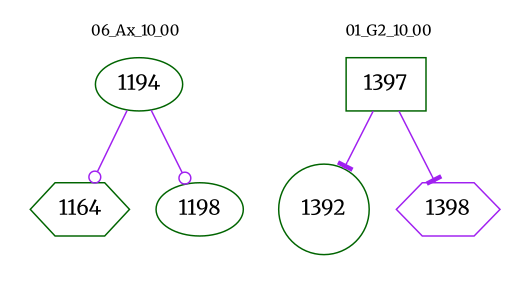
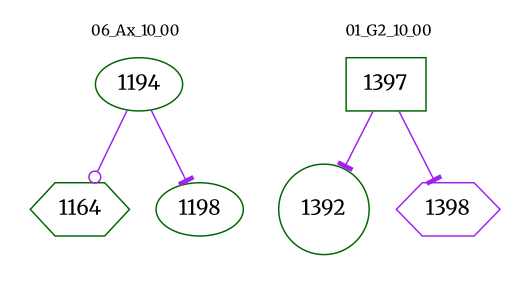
  digraph {
    fontname=Merriweather
    node [color=darkgreen fontname=Merriweather shape=ellipse]
    edge [arrowhead=odot color=purple fontname=Merriweather]
    n1 [label=1194]
    n2 [label=1164 shape=hexagon]
    n3 [label=1198]
    n4 [label=1397 shape=box]
    n5 [label=1392 shape=circle]
    n6 [color=purple label=1398 shape=hexagon]
    subgraph cluster_1 {
      color=white
      fontsize=10
      label="06_Ax_10_00"
      n1
      n2
      n3
    }
    subgraph cluster_2 {
      color=white
      fontsize=10
      label="01_G2_10_00"
      n4
      n5
      n6
    }
    n1 -> n2
-   n1 -> n3
+   n1 -> n3 [arrowhead=tee]
    n4 -> n5 [arrowhead=tee]
    n4 -> n6 [arrowhead=tee]
  }
